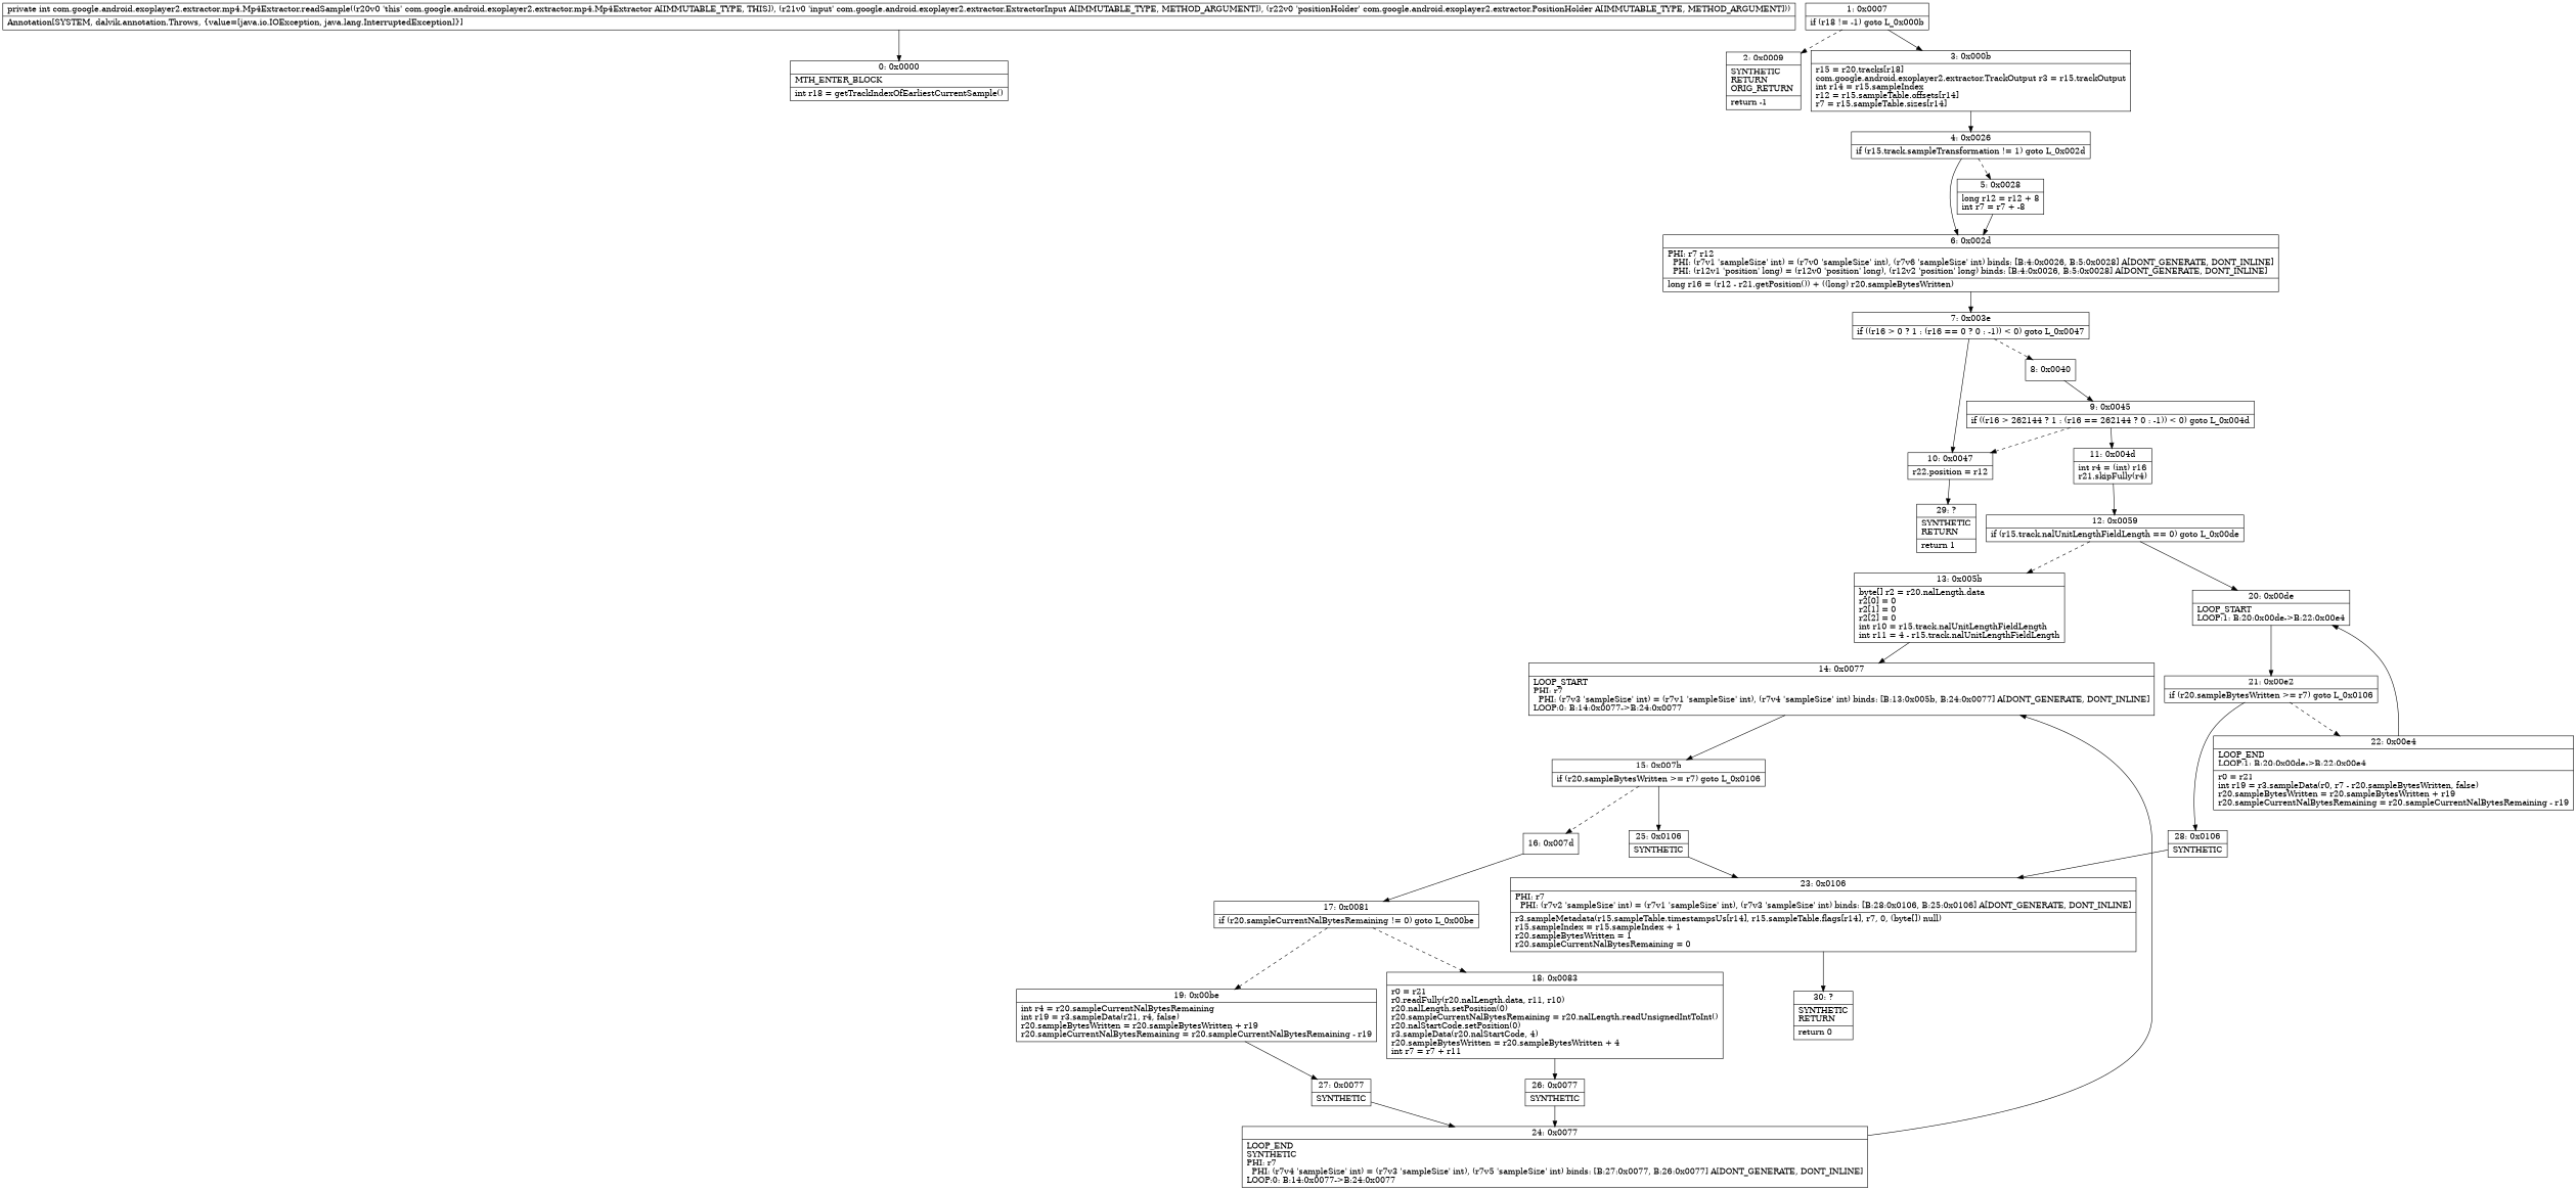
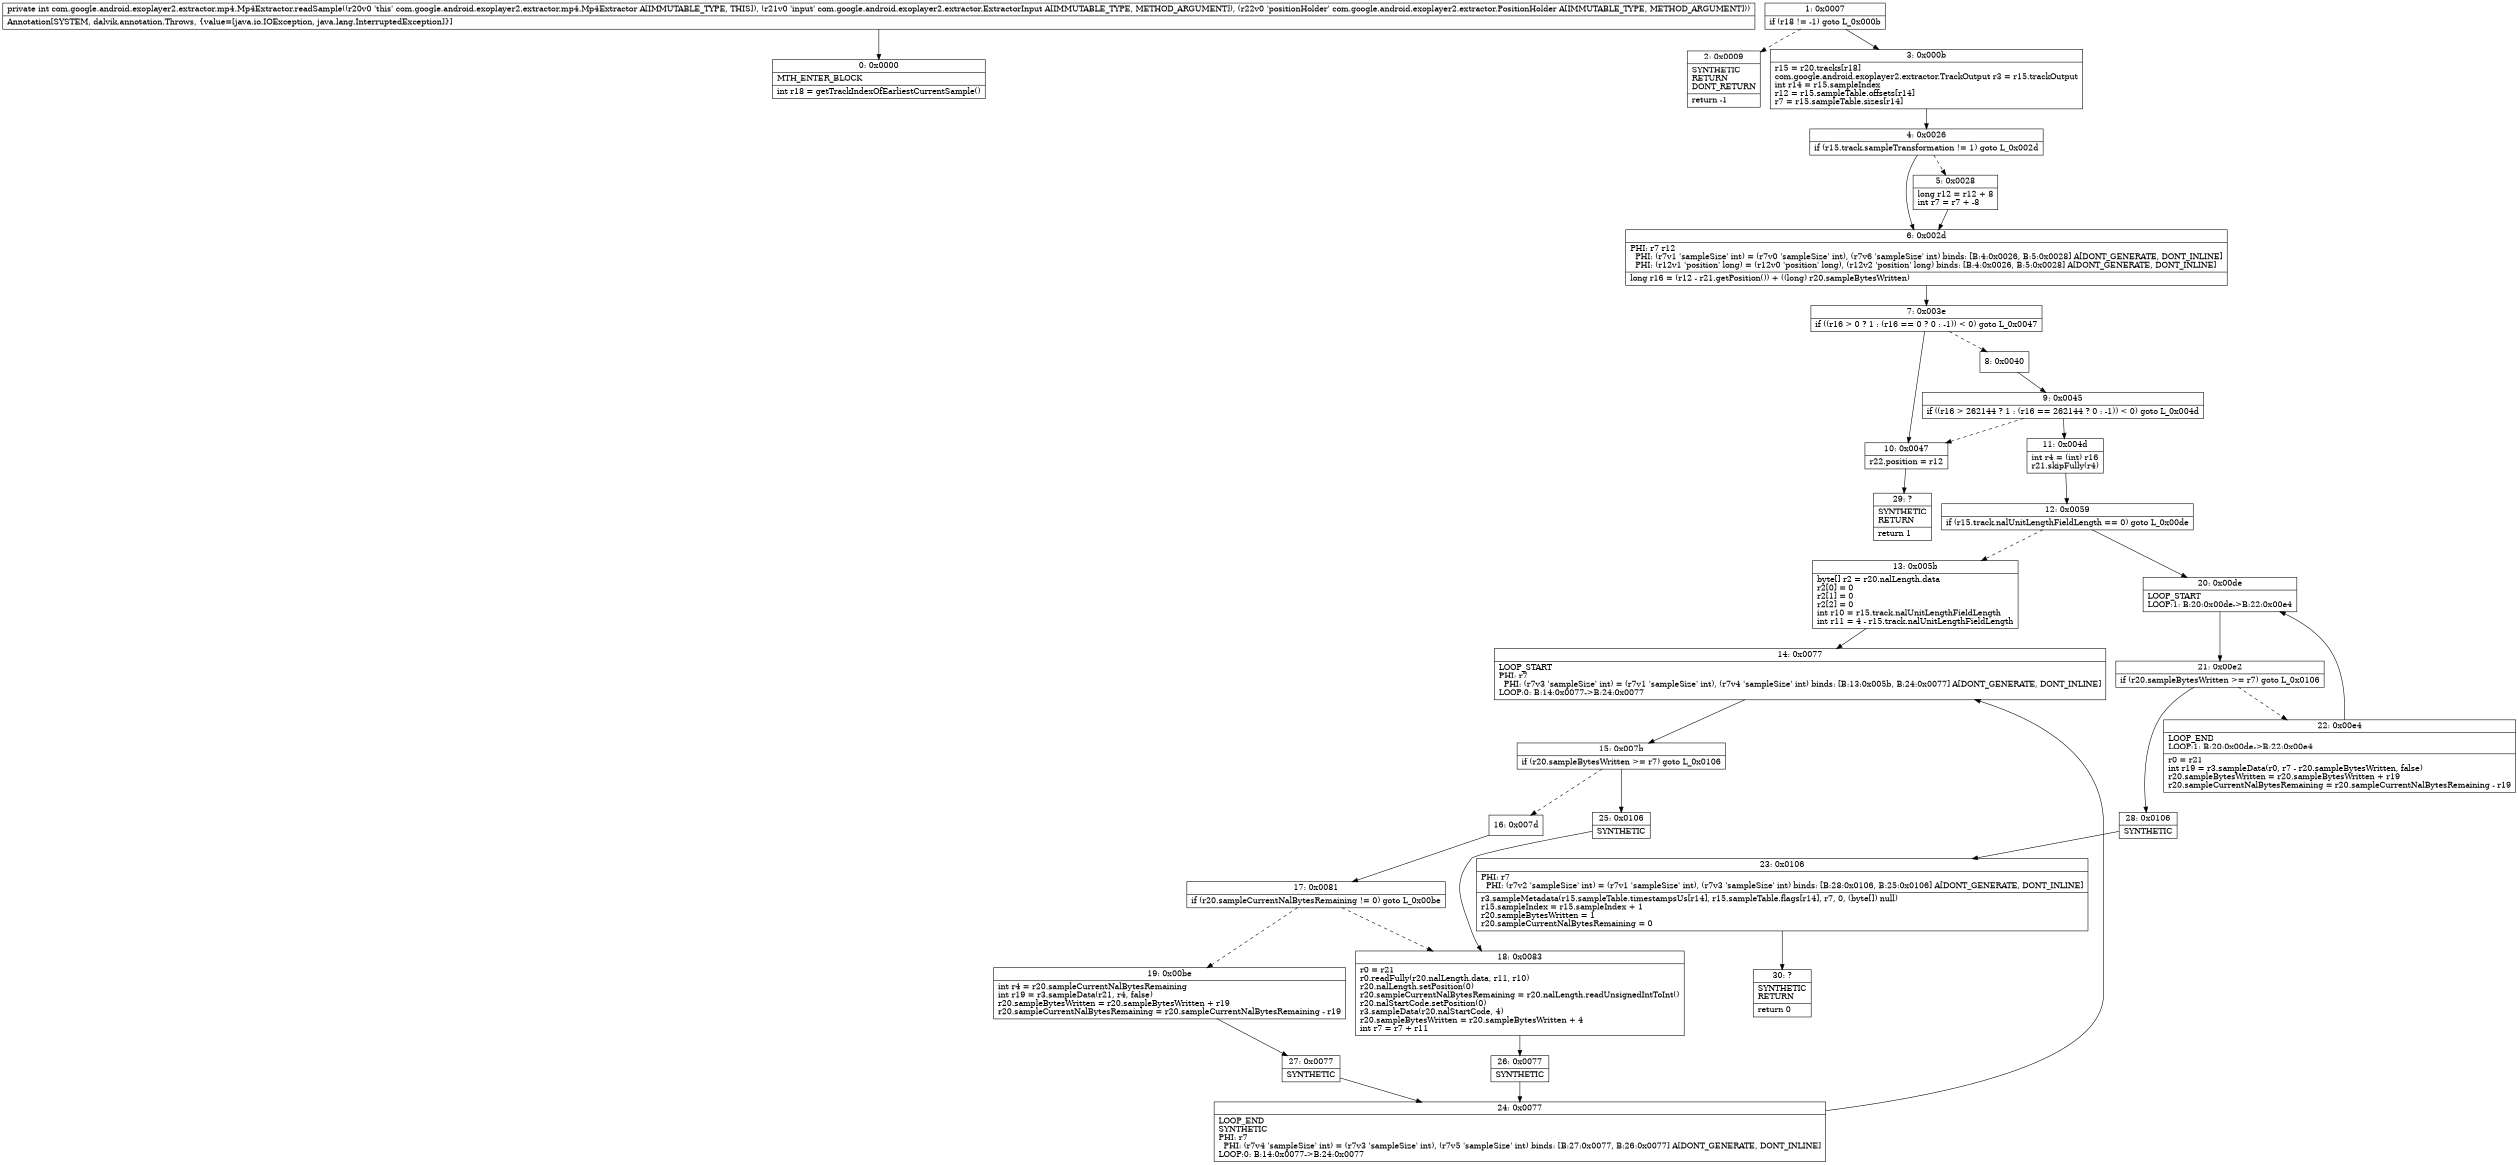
  digraph {
    node [shape=record]
    n1 [label="{0\:\ 0x0000|MTH_ENTER_BLOCK\l|int r18 = getTrackIndexOfEarliestCurrentSample()\l}"]
    n2 [label="{1\:\ 0x0007|if (r18 != \-1) goto L_0x000b\l}"]
-   n3 [label="{2\:\ 0x0009|SYNTHETIC\lRETURN\lORIG_RETURN\l|return \-1\l}"]
+   n3 [label="{2\:\ 0x0009|SYNTHETIC\lRETURN\lDONT_RETURN\l|return \-1\l}"]
    n4 [label="{3\:\ 0x000b|r15 = r20.tracks[r18]\lcom.google.android.exoplayer2.extractor.TrackOutput r3 = r15.trackOutput\lint r14 = r15.sampleIndex\lr12 = r15.sampleTable.offsets[r14]\lr7 = r15.sampleTable.sizes[r14]\l}"]
    n5 [label="{4\:\ 0x0026|if (r15.track.sampleTransformation != 1) goto L_0x002d\l}"]
    n6 [label="{5\:\ 0x0028|long r12 = r12 + 8\lint r7 = r7 + \-8\l}"]
    n7 [label="{6\:\ 0x002d|PHI: r7 r12 \l  PHI: (r7v1 'sampleSize' int) = (r7v0 'sampleSize' int), (r7v6 'sampleSize' int) binds: [B:4:0x0026, B:5:0x0028] A[DONT_GENERATE, DONT_INLINE]\l  PHI: (r12v1 'position' long) = (r12v0 'position' long), (r12v2 'position' long) binds: [B:4:0x0026, B:5:0x0028] A[DONT_GENERATE, DONT_INLINE]\l|long r16 = (r12 \- r21.getPosition()) + ((long) r20.sampleBytesWritten)\l}"]
    n8 [label="{7\:\ 0x003e|if ((r16 \> 0 ? 1 : (r16 == 0 ? 0 : \-1)) \< 0) goto L_0x0047\l}"]
    n9 [label="{8\:\ 0x0040}"]
    n10 [label="{10\:\ 0x0047|r22.position = r12\l}"]
    n11 [label="{9\:\ 0x0045|if ((r16 \> 262144 ? 1 : (r16 == 262144 ? 0 : \-1)) \< 0) goto L_0x004d\l}"]
    n12 [label="{29\:\ ?|SYNTHETIC\lRETURN\l|return 1\l}"]
    n13 [label="{11\:\ 0x004d|int r4 = (int) r16\lr21.skipFully(r4)\l}"]
    n14 [label="{12\:\ 0x0059|if (r15.track.nalUnitLengthFieldLength == 0) goto L_0x00de\l}"]
    n15 [label="{13\:\ 0x005b|byte[] r2 = r20.nalLength.data\lr2[0] = 0\lr2[1] = 0\lr2[2] = 0\lint r10 = r15.track.nalUnitLengthFieldLength\lint r11 = 4 \- r15.track.nalUnitLengthFieldLength\l}"]
    n16 [label="{20\:\ 0x00de|LOOP_START\lLOOP:1: B:20:0x00de\-\>B:22:0x00e4\l}"]
    n17 [label="{14\:\ 0x0077|LOOP_START\lPHI: r7 \l  PHI: (r7v3 'sampleSize' int) = (r7v1 'sampleSize' int), (r7v4 'sampleSize' int) binds: [B:13:0x005b, B:24:0x0077] A[DONT_GENERATE, DONT_INLINE]\lLOOP:0: B:14:0x0077\-\>B:24:0x0077\l}"]
    n18 [label="{21\:\ 0x00e2|if (r20.sampleBytesWritten \>= r7) goto L_0x0106\l}"]
    n19 [label="{15\:\ 0x007b|if (r20.sampleBytesWritten \>= r7) goto L_0x0106\l}"]
    n20 [label="{16\:\ 0x007d}"]
    n21 [label="{25\:\ 0x0106|SYNTHETIC\l}"]
    n22 [label="{17\:\ 0x0081|if (r20.sampleCurrentNalBytesRemaining != 0) goto L_0x00be\l}"]
    n23 [label="{23\:\ 0x0106|PHI: r7 \l  PHI: (r7v2 'sampleSize' int) = (r7v1 'sampleSize' int), (r7v3 'sampleSize' int) binds: [B:28:0x0106, B:25:0x0106] A[DONT_GENERATE, DONT_INLINE]\l|r3.sampleMetadata(r15.sampleTable.timestampsUs[r14], r15.sampleTable.flags[r14], r7, 0, (byte[]) null)\lr15.sampleIndex = r15.sampleIndex + 1\lr20.sampleBytesWritten = 1\lr20.sampleCurrentNalBytesRemaining = 0\l}"]
    n24 [label="{18\:\ 0x0083|r0 = r21\lr0.readFully(r20.nalLength.data, r11, r10)\lr20.nalLength.setPosition(0)\lr20.sampleCurrentNalBytesRemaining = r20.nalLength.readUnsignedIntToInt()\lr20.nalStartCode.setPosition(0)\lr3.sampleData(r20.nalStartCode, 4)\lr20.sampleBytesWritten = r20.sampleBytesWritten + 4\lint r7 = r7 + r11\l}"]
    n25 [label="{19\:\ 0x00be|int r4 = r20.sampleCurrentNalBytesRemaining\lint r19 = r3.sampleData(r21, r4, false)\lr20.sampleBytesWritten = r20.sampleBytesWritten + r19\lr20.sampleCurrentNalBytesRemaining = r20.sampleCurrentNalBytesRemaining \- r19\l}"]
    n26 [label="{26\:\ 0x0077|SYNTHETIC\l}"]
    n27 [label="{27\:\ 0x0077|SYNTHETIC\l}"]
    n28 [label="{24\:\ 0x0077|LOOP_END\lSYNTHETIC\lPHI: r7 \l  PHI: (r7v4 'sampleSize' int) = (r7v3 'sampleSize' int), (r7v5 'sampleSize' int) binds: [B:27:0x0077, B:26:0x0077] A[DONT_GENERATE, DONT_INLINE]\lLOOP:0: B:14:0x0077\-\>B:24:0x0077\l}"]
    n29 [label="{22\:\ 0x00e4|LOOP_END\lLOOP:1: B:20:0x00de\-\>B:22:0x00e4\l|r0 = r21\lint r19 = r3.sampleData(r0, r7 \- r20.sampleBytesWritten, false)\lr20.sampleBytesWritten = r20.sampleBytesWritten + r19\lr20.sampleCurrentNalBytesRemaining = r20.sampleCurrentNalBytesRemaining \- r19\l}"]
    n30 [label="{28\:\ 0x0106|SYNTHETIC\l}"]
    n31 [label="{30\:\ ?|SYNTHETIC\lRETURN\l|return 0\l}"]
    n32 [label="{private int com.google.android.exoplayer2.extractor.mp4.Mp4Extractor.readSample((r20v0 'this' com.google.android.exoplayer2.extractor.mp4.Mp4Extractor A[IMMUTABLE_TYPE, THIS]), (r21v0 'input' com.google.android.exoplayer2.extractor.ExtractorInput A[IMMUTABLE_TYPE, METHOD_ARGUMENT]), (r22v0 'positionHolder' com.google.android.exoplayer2.extractor.PositionHolder A[IMMUTABLE_TYPE, METHOD_ARGUMENT]))  | Annotation[SYSTEM, dalvik.annotation.Throws, \{value=[java.io.IOException, java.lang.InterruptedException]\}]\l}"]
    n2 -> n3 [style=dashed]
    n2 -> n4
    n4 -> n5
    n5 -> n6 [style=dashed]
    n5 -> n7
    n6 -> n7
    n7 -> n8
    n8 -> n9 [style=dashed]
    n8 -> n10
    n9 -> n11
    n10 -> n12
    n11 -> n10 [style=dashed]
    n11 -> n13
    n13 -> n14
    n14 -> n15 [style=dashed]
    n14 -> n16
    n15 -> n17
    n16 -> n18
    n17 -> n19
    n18 -> n29 [style=dashed]
    n18 -> n30
    n19 -> n20 [style=dashed]
    n19 -> n21
    n20 -> n22
-   n21 -> n23
+   n21 -> n24
    n22 -> n24 [style=dashed]
    n22 -> n25 [style=dashed]
    n23 -> n31
    n24 -> n26
    n25 -> n27
    n26 -> n28
    n27 -> n28
    n28 -> n17
    n29 -> n16
    n30 -> n23
    n32 -> n1
  }
